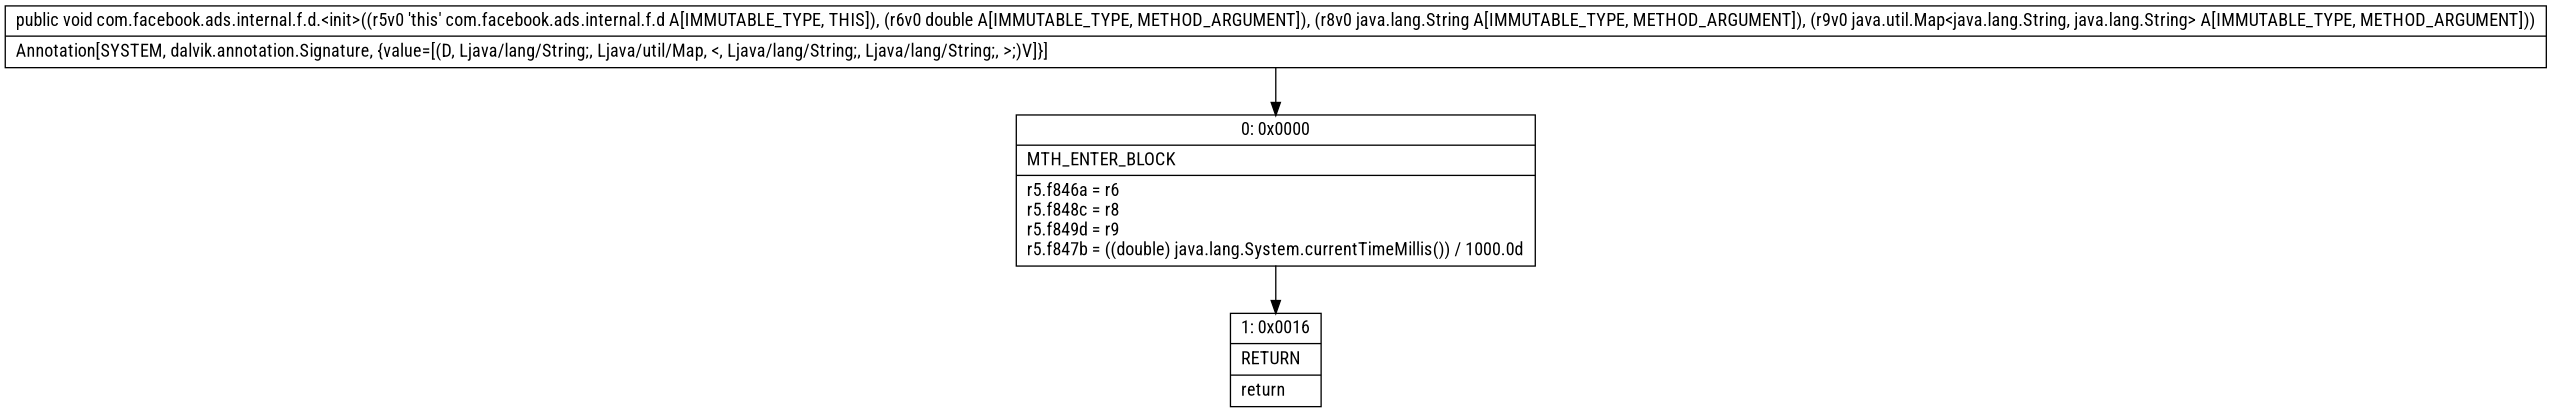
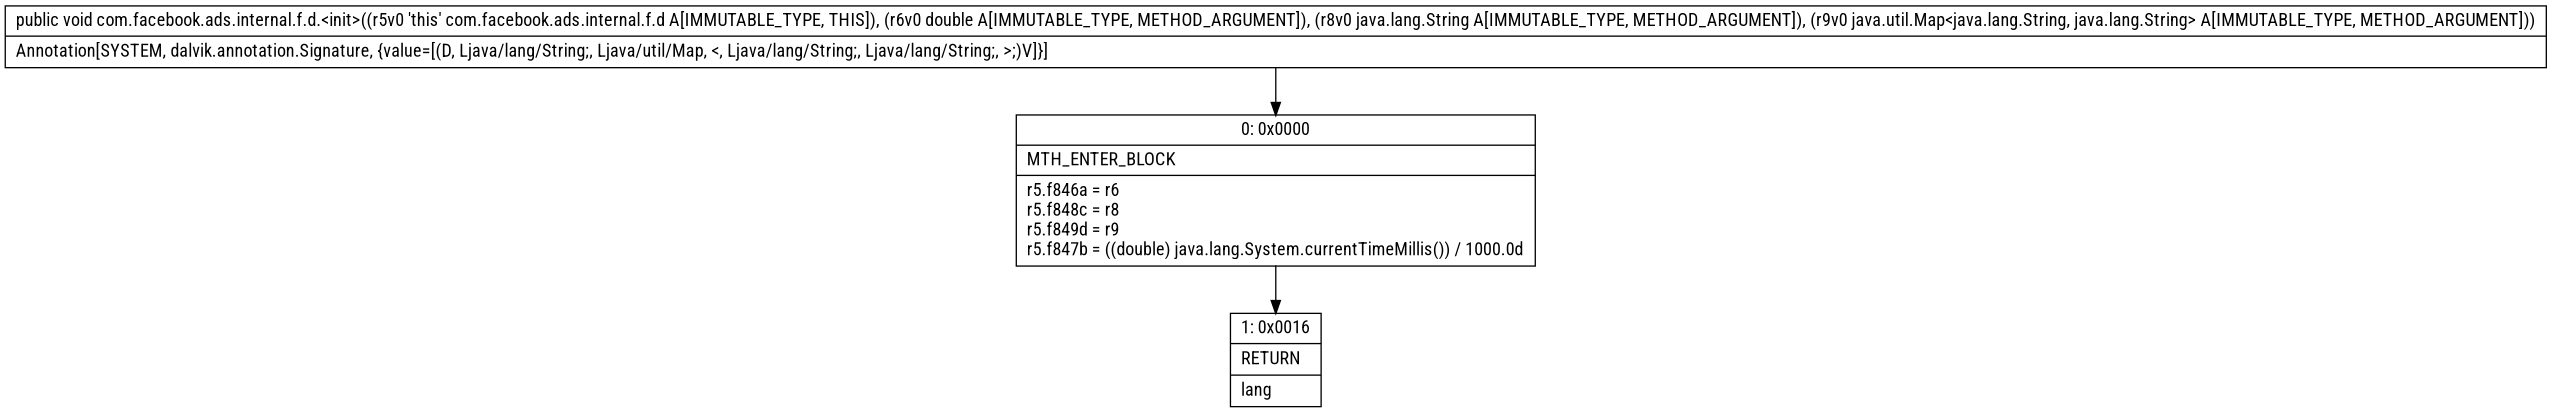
  digraph {
    fontname="Roboto Condensed"
    node [shape=record fontname="Roboto Condensed"]
    edge [fontname="Roboto Condensed"]
    n1 [label="{0\:\ 0x0000|MTH_ENTER_BLOCK\l|r5.f846a = r6\lr5.f848c = r8\lr5.f849d = r9\lr5.f847b = ((double) java.lang.System.currentTimeMillis()) \/ 1000.0d\l}"]
-   n2 [label="{1\:\ 0x0016|RETURN\l|return\l}"]
+   n2 [label="{1\:\ 0x0016|RETURN\l|lang\l}"]
    n3 [label="{public void com.facebook.ads.internal.f.d.\<init\>((r5v0 'this' com.facebook.ads.internal.f.d A[IMMUTABLE_TYPE, THIS]), (r6v0 double A[IMMUTABLE_TYPE, METHOD_ARGUMENT]), (r8v0 java.lang.String A[IMMUTABLE_TYPE, METHOD_ARGUMENT]), (r9v0 java.util.Map\<java.lang.String, java.lang.String\> A[IMMUTABLE_TYPE, METHOD_ARGUMENT]))  | Annotation[SYSTEM, dalvik.annotation.Signature, \{value=[(D, Ljava\/lang\/String;, Ljava\/util\/Map, \<, Ljava\/lang\/String;, Ljava\/lang\/String;, \>;)V]\}]\l}"]
    n1 -> n2
    n3 -> n1
  }
